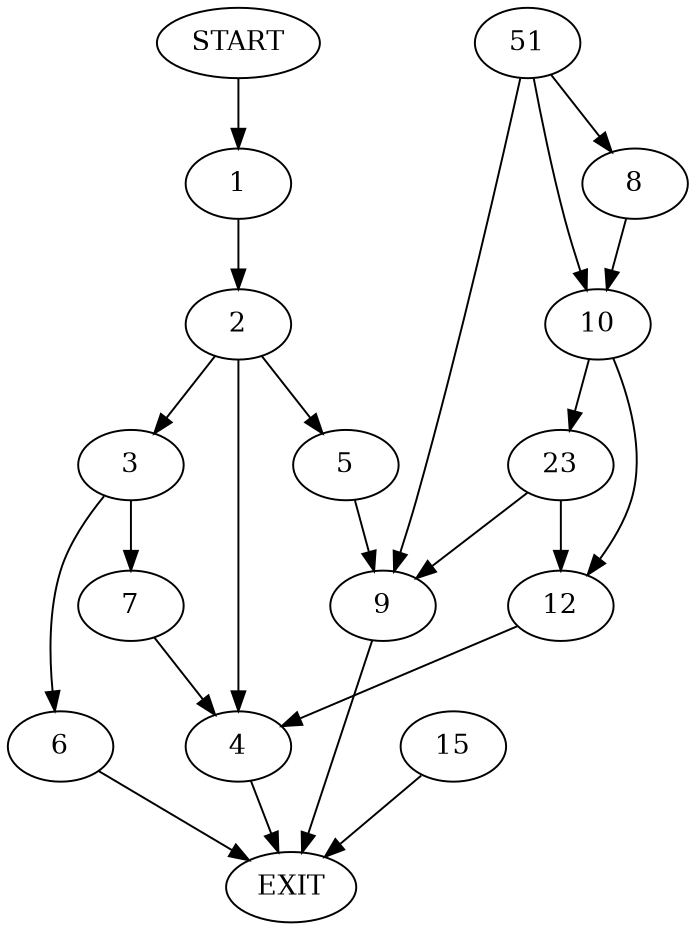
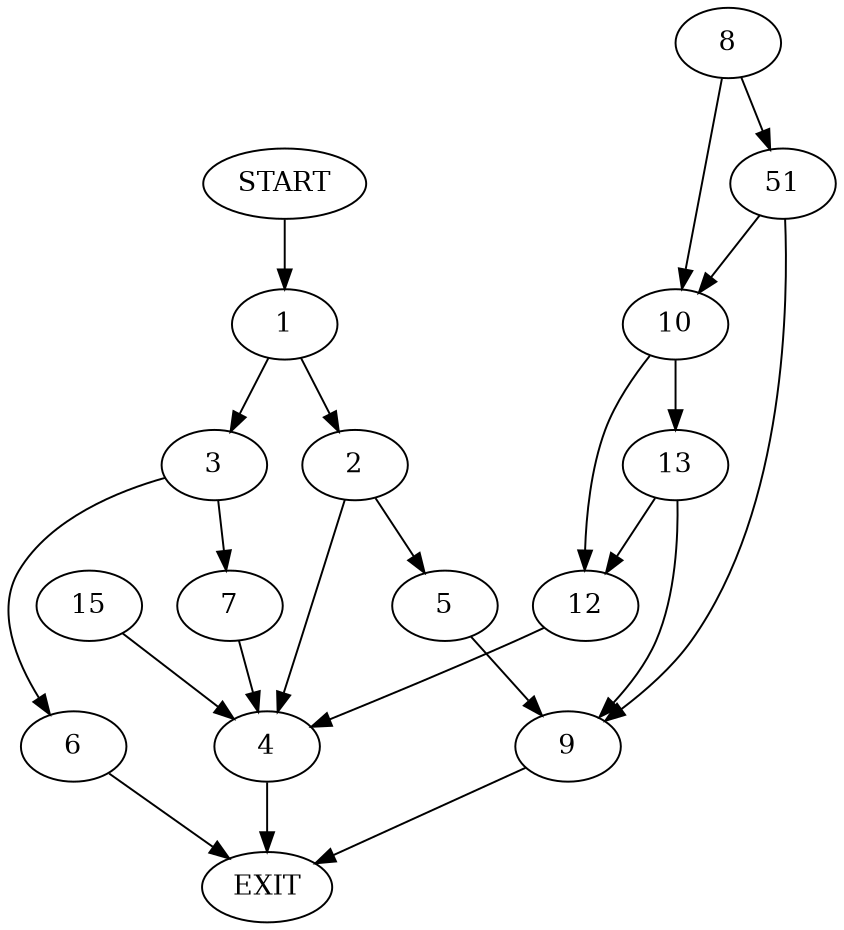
  digraph {
    n1 [label=START]
    1
    2
    3
    n5 [label=EXIT]
    4
    5
    6
    7
    9
    8
    10
    n13 [label=51]
    12
-   13 [label=23]
+   13
    15
    n1 -> 1
    1 -> 2
-   2 -> 3
+   1 -> 3
    2 -> 4
    2 -> 5
    3 -> 6
    3 -> 7
    4 -> n5
    5 -> 9
    6 -> n5
    7 -> 4
    9 -> n5
    8 -> 10
-   n13 -> 8
+   8 -> n13
    10 -> 12
    10 -> 13
    n13 -> 9
    n13 -> 10
    12 -> 4
    13 -> 9
    13 -> 12
-   15 -> n5
+   15 -> 4
  }
